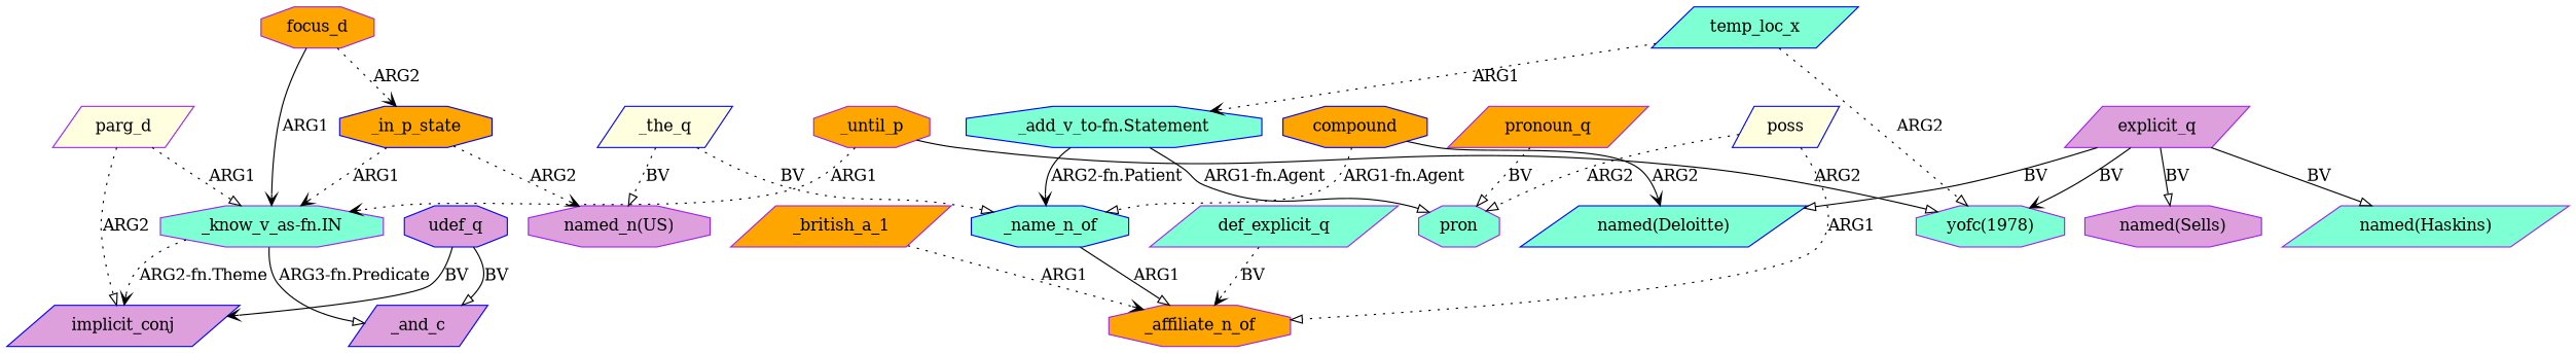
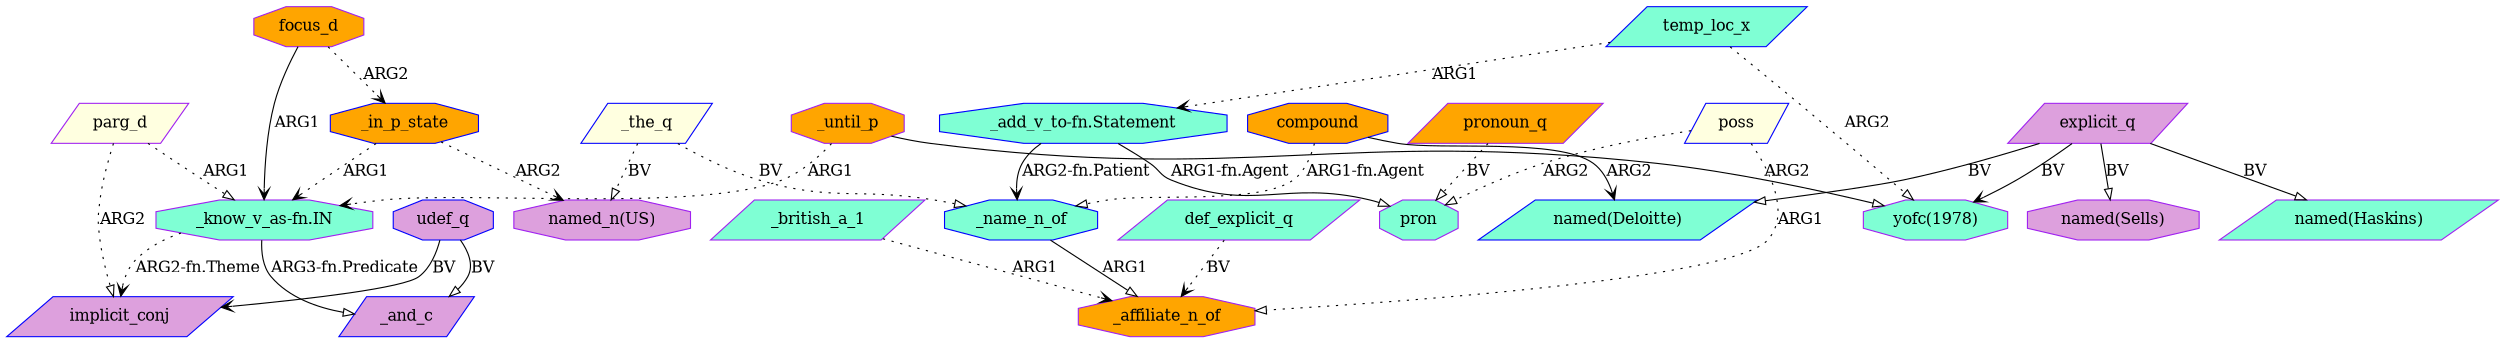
  digraph {
    node [color=purple fillcolor=aquamarine shape=octagon style=filled]
    edge [arrowhead=onormal style=dotted]
    parg_d [fillcolor=lightyellow shape=parallelogram]
    implicit_conj [color=blue fillcolor=plum shape=parallelogram]
    "_know_v_as-fn.IN"
    _and_c [color=blue fillcolor=plum shape=parallelogram]
    _name_n_of [color=blue]
    _affiliate_n_of [fillcolor=orange]
    compound [color=blue fillcolor=orange]
    "named(Deloitte)" [color=blue shape=parallelogram]
    focus_d [fillcolor=orange]
    _in_p_state [color=blue fillcolor=orange]
    "named_n(US)" [fillcolor=plum]
    n12 [fillcolor=plum label=explicit_q shape=parallelogram]
    "named(Sells)" [fillcolor=plum]
    "yofc(1978)"
    "named(Haskins)" [shape=parallelogram]
    poss [color=blue fillcolor=lightyellow shape=parallelogram]
    pron
    _until_p [fillcolor=orange]
    def_explicit_q [shape=parallelogram]
-   _british_a_1 [fillcolor=orange shape=parallelogram]
+   _british_a_1 [shape=parallelogram]
    "_add_v_to-fn.Statement" [color=blue]
    udef_q [color=blue fillcolor=plum]
    _the_q [color=blue fillcolor=lightyellow shape=parallelogram]
    pronoun_q [fillcolor=orange shape=parallelogram]
    temp_loc_x [color=blue shape=parallelogram]
    parg_d -> implicit_conj [label=ARG2]
    parg_d -> "_know_v_as-fn.IN" [label=ARG1]
    "_know_v_as-fn.IN" -> implicit_conj [arrowhead=vee label="ARG2-fn.Theme"]
    "_know_v_as-fn.IN" -> _and_c [label="ARG3-fn.Predicate" style=solid]
    _name_n_of -> _affiliate_n_of [label=ARG1 style=solid]
    compound -> _name_n_of [label="ARG1-fn.Agent"]
    compound -> "named(Deloitte)" [arrowhead=vee label=ARG2 style=solid]
    focus_d -> "_know_v_as-fn.IN" [arrowhead=vee label=ARG1 style=solid]
    focus_d -> _in_p_state [arrowhead=vee label=ARG2]
    _in_p_state -> "_know_v_as-fn.IN" [arrowhead=vee label=ARG1]
    _in_p_state -> "named_n(US)" [arrowhead=vee label=ARG2]
    n12 -> "named(Deloitte)" [label=BV style=solid]
    n12 -> "named(Sells)" [label=BV style=solid]
    n12 -> "yofc(1978)" [arrowhead=vee label=BV style=solid]
    n12 -> "named(Haskins)" [label=BV style=solid]
    poss -> _affiliate_n_of [label=ARG1]
    poss -> pron [label=ARG2]
    _until_p -> "_know_v_as-fn.IN" [arrowhead=vee label=ARG1]
    _until_p -> "yofc(1978)" [label=ARG2 style=solid]
    def_explicit_q -> _affiliate_n_of [arrowhead=vee label=BV]
    _british_a_1 -> _affiliate_n_of [arrowhead=vee label=ARG1]
    "_add_v_to-fn.Statement" -> _name_n_of [arrowhead=vee label="ARG2-fn.Patient" style=solid]
    "_add_v_to-fn.Statement" -> pron [label="ARG1-fn.Agent" style=solid]
    udef_q -> implicit_conj [arrowhead=vee label=BV style=solid]
    udef_q -> _and_c [label=BV style=solid]
    _the_q -> _name_n_of [label=BV]
    _the_q -> "named_n(US)" [label=BV]
    pronoun_q -> pron [label=BV]
    temp_loc_x -> "yofc(1978)" [label=ARG2]
    temp_loc_x -> "_add_v_to-fn.Statement" [arrowhead=vee label=ARG1]
  }
